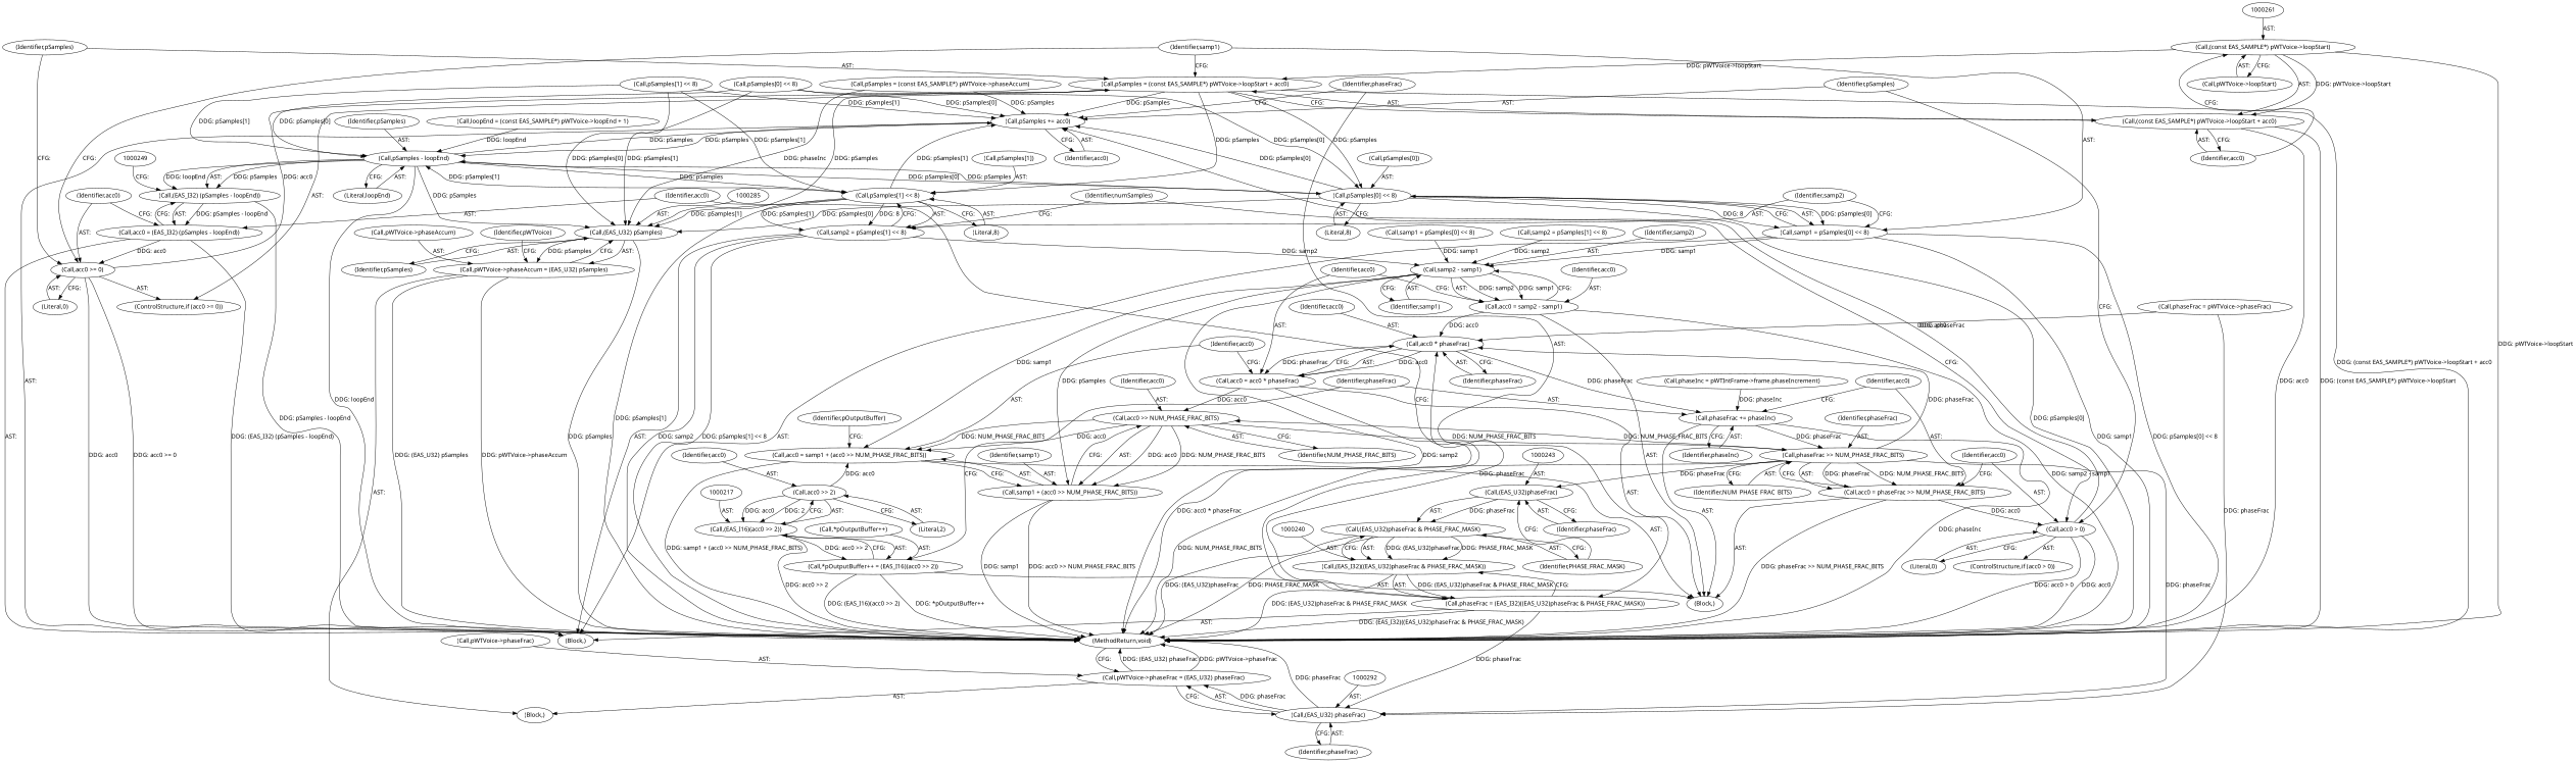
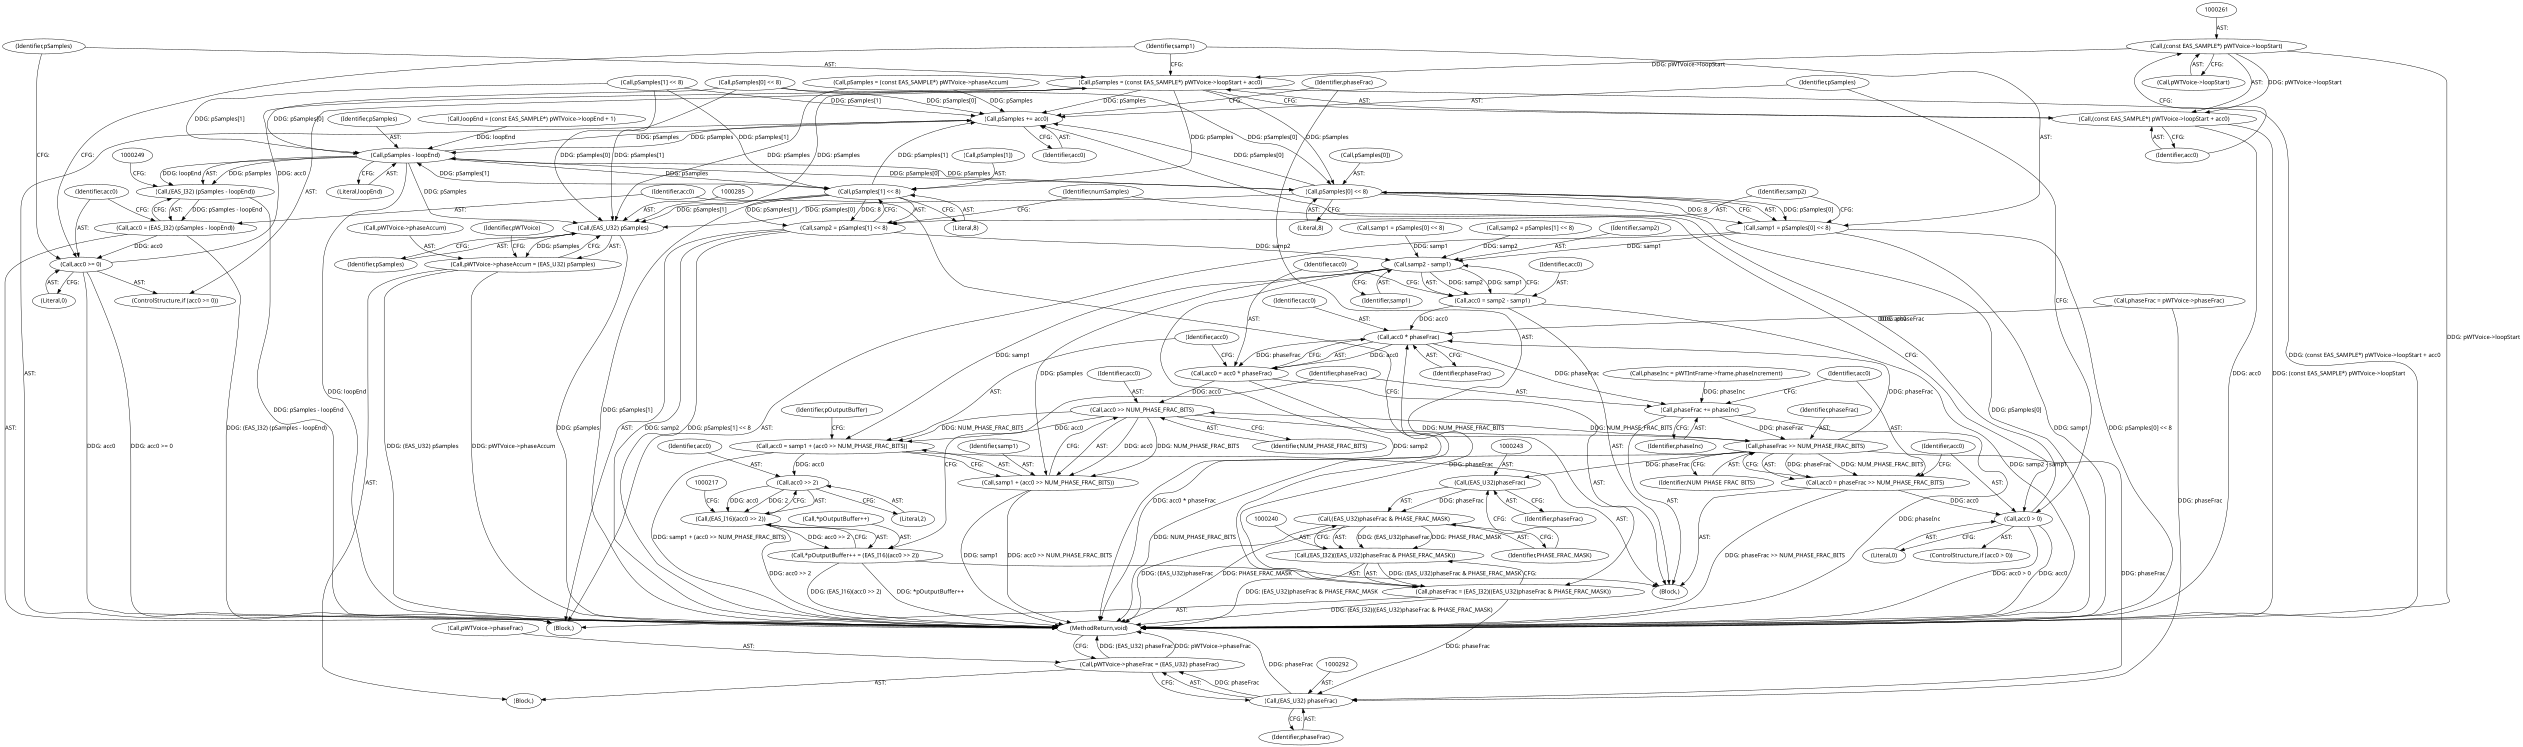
  digraph {
    fontname="Noto Sans"
    node [fontname="Noto Sans"]
    edge [fontname="Noto Sans"]
    n1 [label="(Call,(const EAS_SAMPLE*) pWTVoice->loopStart)"]
    n2 [label="(Call,pSamples = (const EAS_SAMPLE*) pWTVoice->loopStart + acc0)"]
    n3 [label="(Call,(const EAS_SAMPLE*) pWTVoice->loopStart + acc0)"]
    n4 [label="(MethodReturn,void)"]
    n5 [label="(Call,pWTVoice->loopStart)"]
    n6 [label="(Call,pSamples += acc0)"]
    n7 [label="(Call,pSamples[0] << 8)"]
    n8 [label="(Call,(EAS_U32) pSamples)"]
    n9 [label="(Call,pSamples[1] << 8)"]
    n10 [label="(ControlStructure,if (acc0 >= 0))"]
    n11 [label="(Identifier,acc0)"]
    n12 [label="(Call,pWTVoice->phaseFrac = (EAS_U32) phaseFrac)"]
    n13 [label="(Call,pSamples - loopEnd)"]
    n14 [label="(Identifier,acc0)"]
    n15 [label="(Block,)"]
    n16 [label="(Call,samp1 = pSamples[0] << 8)"]
    n17 [label="(Literal,8)"]
    n18 [label="(Call,pWTVoice->phaseAccum = (EAS_U32) pSamples)"]
    n19 [label="(Identifier,pSamples)"]
    n20 [label="(Call,samp2 = pSamples[1] << 8)"]
    n21 [label="(Literal,8)"]
    n22 [label="(Call,(EAS_I32) (pSamples - loopEnd))"]
    n23 [label="(Literal,loopEnd)"]
    n24 [label="(Call,acc0 = (EAS_I32) (pSamples - loopEnd))"]
    n25 [label="(Call,acc0 >= 0)"]
    n26 [label="(Literal,0)"]
    n27 [label="(Call,samp2 - samp1)"]
    n28 [label="(Call,acc0 = samp2 - samp1)"]
    n29 [label="(Call,acc0 = samp1 + (acc0 >> NUM_PHASE_FRAC_BITS))"]
    n30 [label="(Call,samp1 + (acc0 >> NUM_PHASE_FRAC_BITS))"]
    n31 [label="(Identifier,samp1)"]
    n32 [label="(Call,acc0 * phaseFrac)"]
    n33 [label="(Block,)"]
    n34 [label="(Call,acc0 >> 2)"]
    n35 [label="(Call,acc0 >> NUM_PHASE_FRAC_BITS)"]
    n36 [label="(Call,acc0 = acc0 * phaseFrac)"]
    n37 [label="(Call,phaseFrac += phaseInc)"]
    n38 [label="(Identifier,phaseFrac)"]
    n39 [label="(Call,phaseFrac >> NUM_PHASE_FRAC_BITS)"]
    n40 [label="(Identifier,phaseInc)"]
    n41 [label="(Identifier,NUM_PHASE_FRAC_BITS)"]
    n42 [label="(Call,acc0 = phaseFrac >> NUM_PHASE_FRAC_BITS)"]
    n43 [label="(Call,(EAS_U32)phaseFrac)"]
    n44 [label="(Call,(EAS_U32) phaseFrac)"]
    n45 [label="(Identifier,NUM_PHASE_FRAC_BITS)"]
    n46 [label="(Call,(EAS_I16)(acc0 >> 2))"]
    n47 [label="(Literal,2)"]
    n48 [label="(Call,*pOutputBuffer++ = (EAS_I16)(acc0 >> 2))"]
    n49 [label="(Call,acc0 > 0)"]
    n50 [label="(Call,(EAS_U32)phaseFrac & PHASE_FRAC_MASK)"]
    n51 [label="(Identifier,phaseFrac)"]
    n52 [label="(Identifier,phaseFrac)"]
    n53 [label="(Literal,0)"]
    n54 [label="(ControlStructure,if (acc0 > 0))"]
    n55 [label="(Call,(EAS_I32)((EAS_U32)phaseFrac & PHASE_FRAC_MASK))"]
    n56 [label="(Identifier,PHASE_FRAC_MASK)"]
    n57 [label="(Call,phaseFrac = (EAS_I32)((EAS_U32)phaseFrac & PHASE_FRAC_MASK))"]
    n58 [label="(Block,)"]
    n59 [label="(Identifier,acc0)"]
    n60 [label="(Identifier,pSamples)"]
    n61 [label="(Identifier,samp1)"]
    n62 [label="(Identifier,acc0)"]
    n63 [label="(Identifier,acc0)"]
    n64 [label="(Identifier,pWTVoice)"]
    n65 [label="(Call,samp1 = pSamples[0] << 8)"]
    n66 [label="(Identifier,acc0)"]
    n67 [label="(Identifier,acc0)"]
    n68 [label="(Call,pSamples[0] << 8)"]
    n69 [label="(Identifier,numSamples)"]
    n70 [label="(Call,pSamples[0])"]
    n71 [label="(Call,loopEnd = (const EAS_SAMPLE*) pWTVoice->loopEnd + 1)"]
    n72 [label="(Identifier,pSamples)"]
    n73 [label="(Call,pWTVoice->phaseFrac)"]
    n74 [label="(Call,pSamples[1])"]
    n75 [label="(Identifier,acc0)"]
    n76 [label="(Call,pSamples[1] << 8)"]
    n77 [label="(Call,samp2 = pSamples[1] << 8)"]
    n78 [label="(Identifier,acc0)"]
    n79 [label="(Identifier,samp1)"]
    n80 [label="(Identifier,samp2)"]
    n81 [label="(Call,pSamples = (const EAS_SAMPLE*) pWTVoice->phaseAccum)"]
    n82 [label="(Call,phaseFrac = pWTVoice->phaseFrac)"]
    n83 [label="(Call,pWTVoice->phaseAccum)"]
    n84 [label="(Identifier,acc0)"]
    n85 [label="(Identifier,pOutputBuffer)"]
    n86 [label="(Identifier,phaseFrac)"]
    n87 [label="(Identifier,phaseFrac)"]
    n88 [label="(Call,*pOutputBuffer++)"]
    n89 [label="(Call,phaseInc = pWTIntFrame->frame.phaseIncrement)"]
    n90 [label="(Identifier,acc0)"]
    n91 [label="(Identifier,pSamples)"]
    n92 [label="(Identifier,samp2)"]
    n93 [label="(Identifier,acc0)"]
    n94 [label="(Identifier,phaseFrac)"]
    1000261
    1000249
    1000217
    1000243
    1000240
    1000292
    1000285
    n1 -> n2 [label="DDG: pWTVoice->loopStart"]
    n1 -> n3 [label="AST: "]
    n1 -> n3 [label="DDG: pWTVoice->loopStart"]
    n1 -> n4 [label="DDG: pWTVoice->loopStart"]
    n1 -> n5 [label="CFG: "]
    n2 -> n3 [label="CFG: "]
    n2 -> n4 [label="DDG: (const EAS_SAMPLE*) pWTVoice->loopStart + acc0"]
    n2 -> n6 [label="DDG: pSamples"]
    n2 -> n7 [label="DDG: pSamples"]
    n2 -> n8 [label="DDG: pSamples"]
    n2 -> n9 [label="DDG: pSamples"]
    n2 -> n10 [label="AST: "]
    n3 -> n2 [label="AST: "]
    n3 -> n4 [label="DDG: (const EAS_SAMPLE*) pWTVoice->loopStart"]
    n3 -> n4 [label="DDG: acc0"]
    n3 -> n11 [label="CFG: "]
    n4 -> n12 [label="CFG: "]
    n5 -> n1 [label="AST: "]
    n6 -> n13 [label="DDG: pSamples"]
    n6 -> n14 [label="CFG: "]
    n6 -> n15 [label="AST: "]
    n7 -> n4 [label="DDG: pSamples[0]"]
    n7 -> n6 [label="DDG: pSamples[0]"]
    n7 -> n8 [label="DDG: pSamples[0]"]
    n7 -> n13 [label="DDG: pSamples[0]"]
    n7 -> n16 [label="AST: "]
    n7 -> n16 [label="DDG: pSamples[0]"]
    n7 -> n16 [label="DDG: 8"]
    n7 -> n17 [label="CFG: "]
    n8 -> n4 [label="DDG: pSamples"]
    n8 -> n18 [label="AST: "]
    n8 -> n18 [label="DDG: pSamples"]
    n8 -> n19 [label="CFG: "]
    n9 -> n4 [label="DDG: pSamples[1]"]
    n9 -> n6 [label="DDG: pSamples[1]"]
    n9 -> n8 [label="DDG: pSamples[1]"]
    n9 -> n13 [label="DDG: pSamples[1]"]
    n9 -> n20 [label="AST: "]
    n9 -> n20 [label="DDG: pSamples[1]"]
    n9 -> n20 [label="DDG: 8"]
    n9 -> n21 [label="CFG: "]
    n11 -> n1 [label="CFG: "]
    n11 -> n3 [label="AST: "]
    n12 -> n4 [label="DDG: (EAS_U32) phaseFrac"]
    n12 -> n4 [label="DDG: pWTVoice->phaseFrac"]
    n12 -> n44 [label="CFG: "]
    n12 -> n58 [label="AST: "]
    n13 -> n4 [label="DDG: loopEnd"]
    n13 -> n6 [label="DDG: pSamples"]
    n13 -> n7 [label="DDG: pSamples"]
    n13 -> n8 [label="DDG: pSamples"]
    n13 -> n9 [label="DDG: pSamples"]
    n13 -> n22 [label="AST: "]
    n13 -> n22 [label="DDG: pSamples"]
    n13 -> n22 [label="DDG: loopEnd"]
    n13 -> n23 [label="CFG: "]
    n14 -> n6 [label="AST: "]
    n16 -> n4 [label="DDG: pSamples[0] << 8"]
    n16 -> n4 [label="DDG: samp1"]
    n16 -> n7 [label="CFG: "]
    n16 -> n15 [label="AST: "]
    n16 -> n27 [label="DDG: samp1"]
    n17 -> n7 [label="AST: "]
    n18 -> n4 [label="DDG: (EAS_U32) pSamples"]
    n18 -> n4 [label="DDG: pWTVoice->phaseAccum"]
    n18 -> n8 [label="CFG: "]
    n18 -> n58 [label="AST: "]
    n19 -> n8 [label="AST: "]
    n20 -> n4 [label="DDG: pSamples[1] << 8"]
    n20 -> n4 [label="DDG: samp2"]
    n20 -> n9 [label="CFG: "]
    n20 -> n15 [label="AST: "]
    n20 -> n27 [label="DDG: samp2"]
    n21 -> n9 [label="AST: "]
    n22 -> n4 [label="DDG: pSamples - loopEnd"]
    n22 -> n24 [label="AST: "]
    n22 -> n24 [label="DDG: pSamples - loopEnd"]
    n23 -> n13 [label="AST: "]
    n24 -> n4 [label="DDG: (EAS_I32) (pSamples - loopEnd)"]
    n24 -> n15 [label="AST: "]
    n24 -> n22 [label="CFG: "]
    n24 -> n25 [label="DDG: acc0"]
    n25 -> n2 [label="DDG: acc0"]
    n25 -> n4 [label="DDG: acc0"]
    n25 -> n4 [label="DDG: acc0 >= 0"]
    n25 -> n10 [label="AST: "]
    n25 -> n26 [label="CFG: "]
    n26 -> n25 [label="AST: "]
    n27 -> n4 [label="DDG: samp2"]
    n27 -> n28 [label="AST: "]
    n27 -> n28 [label="DDG: samp2"]
    n27 -> n28 [label="DDG: samp1"]
    n27 -> n29 [label="DDG: samp1"]
    n27 -> n30 [label="DDG: pSamples"]
    n27 -> n31 [label="CFG: "]
    n28 -> n4 [label="DDG: samp2 - samp1"]
    n28 -> n27 [label="CFG: "]
    n28 -> n32 [label="DDG: acc0"]
    n28 -> n33 [label="AST: "]
    n29 -> n4 [label="DDG: samp1 + (acc0 >> NUM_PHASE_FRAC_BITS)"]
    n29 -> n30 [label="CFG: "]
    n29 -> n33 [label="AST: "]
-   n34 -> n29 [label="DDG: acc0"]
+   n29 -> n34 [label="DDG: acc0"]
    n30 -> n4 [label="DDG: acc0 >> NUM_PHASE_FRAC_BITS"]
    n30 -> n4 [label="DDG: samp1"]
    n30 -> n29 [label="AST: "]
    n30 -> n35 [label="CFG: "]
    n31 -> n27 [label="AST: "]
    n32 -> n36 [label="AST: "]
    n32 -> n36 [label="DDG: acc0"]
    n32 -> n36 [label="DDG: phaseFrac"]
    n32 -> n37 [label="DDG: phaseFrac"]
    n32 -> n38 [label="CFG: "]
    n34 -> n46 [label="AST: "]
    n34 -> n46 [label="DDG: acc0"]
    n34 -> n46 [label="DDG: 2"]
    n34 -> n47 [label="CFG: "]
    n35 -> n29 [label="DDG: acc0"]
    n35 -> n29 [label="DDG: NUM_PHASE_FRAC_BITS"]
    n35 -> n30 [label="AST: "]
    n35 -> n30 [label="DDG: acc0"]
    n35 -> n30 [label="DDG: NUM_PHASE_FRAC_BITS"]
    n35 -> n39 [label="DDG: NUM_PHASE_FRAC_BITS"]
    n35 -> n41 [label="CFG: "]
    n36 -> n4 [label="DDG: acc0 * phaseFrac"]
    n36 -> n32 [label="CFG: "]
    n36 -> n33 [label="AST: "]
    n36 -> n35 [label="DDG: acc0"]
    n37 -> n4 [label="DDG: phaseInc"]
    n37 -> n33 [label="AST: "]
    n37 -> n39 [label="DDG: phaseFrac"]
    n37 -> n40 [label="CFG: "]
    n38 -> n32 [label="AST: "]
    n39 -> n4 [label="DDG: NUM_PHASE_FRAC_BITS"]
    n39 -> n32 [label="DDG: phaseFrac"]
    n39 -> n35 [label="DDG: NUM_PHASE_FRAC_BITS"]
    n39 -> n42 [label="AST: "]
    n39 -> n42 [label="DDG: phaseFrac"]
    n39 -> n42 [label="DDG: NUM_PHASE_FRAC_BITS"]
    n39 -> n43 [label="DDG: phaseFrac"]
    n39 -> n44 [label="DDG: phaseFrac"]
    n39 -> n45 [label="CFG: "]
    n40 -> n37 [label="AST: "]
    n41 -> n35 [label="AST: "]
    n42 -> n4 [label="DDG: phaseFrac >> NUM_PHASE_FRAC_BITS"]
    n42 -> n33 [label="AST: "]
    n42 -> n39 [label="CFG: "]
    n42 -> n49 [label="DDG: acc0"]
    n43 -> n50 [label="AST: "]
    n43 -> n50 [label="DDG: phaseFrac"]
    n43 -> n51 [label="CFG: "]
    n44 -> n4 [label="DDG: phaseFrac"]
    n44 -> n12 [label="AST: "]
    n44 -> n12 [label="DDG: phaseFrac"]
    n44 -> n52 [label="CFG: "]
    n45 -> n39 [label="AST: "]
    n46 -> n4 [label="DDG: acc0 >> 2"]
    n46 -> n34 [label="CFG: "]
    n46 -> n48 [label="AST: "]
    n46 -> n48 [label="DDG: acc0 >> 2"]
    n47 -> n34 [label="AST: "]
    n48 -> n4 [label="DDG: (EAS_I16)(acc0 >> 2)"]
    n48 -> n4 [label="DDG: *pOutputBuffer++"]
    n48 -> n33 [label="AST: "]
    n48 -> n46 [label="CFG: "]
    n49 -> n4 [label="DDG: acc0"]
    n49 -> n4 [label="DDG: acc0 > 0"]
    n49 -> n6 [label="DDG: acc0"]
    n49 -> n53 [label="CFG: "]
    n49 -> n54 [label="AST: "]
    n50 -> n4 [label="DDG: (EAS_U32)phaseFrac"]
    n50 -> n4 [label="DDG: PHASE_FRAC_MASK"]
    n50 -> n55 [label="AST: "]
    n50 -> n55 [label="DDG: (EAS_U32)phaseFrac"]
    n50 -> n55 [label="DDG: PHASE_FRAC_MASK"]
    n50 -> n56 [label="CFG: "]
    n51 -> n43 [label="AST: "]
    n52 -> n44 [label="AST: "]
    n53 -> n49 [label="AST: "]
    n55 -> n4 [label="DDG: (EAS_U32)phaseFrac & PHASE_FRAC_MASK"]
    n55 -> n50 [label="CFG: "]
    n55 -> n57 [label="AST: "]
    n55 -> n57 [label="DDG: (EAS_U32)phaseFrac & PHASE_FRAC_MASK"]
    n56 -> n43 [label="CFG: "]
    n56 -> n50 [label="AST: "]
    n57 -> n4 [label="DDG: (EAS_I32)((EAS_U32)phaseFrac & PHASE_FRAC_MASK)"]
    n57 -> n15 [label="AST: "]
    n57 -> n32 [label="DDG: phaseFrac"]
    n57 -> n44 [label="DDG: phaseFrac"]
    n57 -> n55 [label="CFG: "]
    n59 -> n34 [label="AST: "]
    n60 -> n13 [label="AST: "]
    n61 -> n30 [label="AST: "]
    n62 -> n28 [label="CFG: "]
    n62 -> n36 [label="AST: "]
    n63 -> n35 [label="AST: "]
    n64 -> n18 [label="CFG: "]
    n65 -> n27 [label="DDG: samp1"]
    n66 -> n42 [label="CFG: "]
    n66 -> n49 [label="AST: "]
    n67 -> n37 [label="CFG: "]
    n67 -> n42 [label="AST: "]
    n68 -> n6 [label="DDG: pSamples[0]"]
    n68 -> n7 [label="DDG: pSamples[0]"]
    n68 -> n8 [label="DDG: pSamples[0]"]
    n68 -> n13 [label="DDG: pSamples[0]"]
    n69 -> n20 [label="CFG: "]
    n69 -> n49 [label="CFG: "]
    n70 -> n7 [label="AST: "]
    n71 -> n13 [label="DDG: loopEnd"]
    n72 -> n6 [label="AST: "]
    n72 -> n49 [label="CFG: "]
    n73 -> n12 [label="AST: "]
    n74 -> n9 [label="AST: "]
    n75 -> n29 [label="AST: "]
    n75 -> n36 [label="CFG: "]
    n76 -> n6 [label="DDG: pSamples[1]"]
    n76 -> n8 [label="DDG: pSamples[1]"]
    n76 -> n9 [label="DDG: pSamples[1]"]
    n76 -> n13 [label="DDG: pSamples[1]"]
    n77 -> n27 [label="DDG: samp2"]
    n78 -> n24 [label="CFG: "]
    n78 -> n25 [label="AST: "]
    n79 -> n2 [label="CFG: "]
    n79 -> n16 [label="AST: "]
    n79 -> n25 [label="CFG: "]
    n80 -> n16 [label="CFG: "]
    n80 -> n20 [label="AST: "]
    n81 -> n6 [label="DDG: pSamples"]
-   n81 -> n8 [label="DDG: phaseInc"]
+   n81 -> n8 [label="DDG: pSamples"]
    n82 -> n32 [label="DDG: phaseFrac"]
    n82 -> n44 [label="DDG: phaseFrac"]
    n83 -> n18 [label="AST: "]
    n84 -> n24 [label="AST: "]
    n84 -> n57 [label="CFG: "]
    n85 -> n29 [label="CFG: "]
    n86 -> n37 [label="AST: "]
    n86 -> n48 [label="CFG: "]
    n87 -> n39 [label="AST: "]
    n88 -> n48 [label="AST: "]
    n89 -> n37 [label="DDG: phaseInc"]
    n90 -> n32 [label="AST: "]
    n91 -> n2 [label="AST: "]
    n91 -> n25 [label="CFG: "]
    n92 -> n27 [label="AST: "]
    n93 -> n28 [label="AST: "]
    n94 -> n6 [label="CFG: "]
    n94 -> n57 [label="AST: "]
    1000261 -> n1 [label="AST: "]
    1000249 -> n22 [label="CFG: "]
-   1000217 -> n46 [label="AST: "]
+   1000217 -> n46 [label="CFG: "]
    1000243 -> n43 [label="AST: "]
    1000240 -> n55 [label="AST: "]
    1000292 -> n44 [label="AST: "]
    1000285 -> n8 [label="AST: "]
  }
